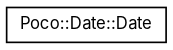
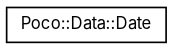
  digraph {
    rankdir=LR
    fontname=Inter
-   n1 [color=black fillcolor=white fontname=Inter fontsize=10 height=0.2 label="Poco::Date::Date" shape=record style=filled width=0.4]
+   n1 [color=black fillcolor=white fontname=Inter fontsize=10 height=0.2 label="Poco::Data::Date" shape=record style=filled width=0.4]
  }
